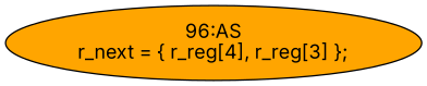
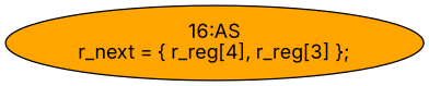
  strict digraph {
    rankdir=LR
    fontname=Inter
-   n1 [ast="<pyverilog.vparser.ast.Assign object at 0x7f94b6797450>" def_var="['r_next']" fillcolor=orange label="96:AS\nr_next = { r_reg[4], r_reg[3] };" statements="[]" style=filled typ=Assign use_var="['r_reg', 'r_reg']" fontname=Inter]
+   n1 [ast="<pyverilog.vparser.ast.Assign object at 0x7f94b6797450>" def_var="['r_next']" fillcolor=orange label="16:AS\nr_next = { r_reg[4], r_reg[3] };" statements="[]" style=filled typ=Assign use_var="['r_reg', 'r_reg']" fontname=Inter]
  }
